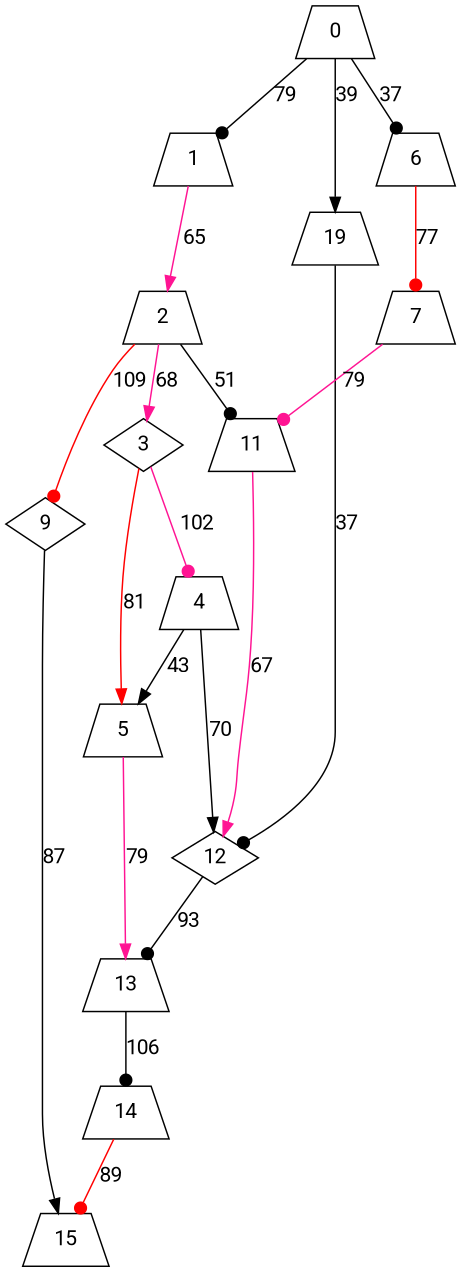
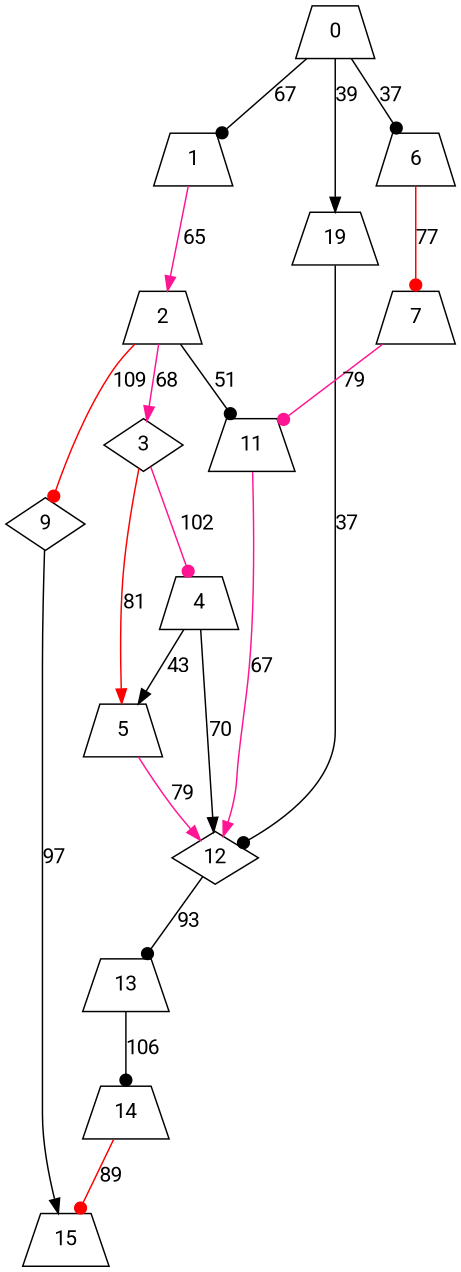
  digraph {
    fontname=Roboto
    node [fontname=Roboto shape=trapezium]
    edge [arrowhead=dot color=black fontname=Roboto]
    0
    1
    6
    n4 [label=19]
    2
    7
    12 [shape=diamond]
    3 [shape=diamond]
    9 [shape=diamond]
    11
    13
    4
    5
    15
    14
-   0 -> 1 [label=79]
+   0 -> 1 [label=67]
    0 -> 6 [label=37]
    0 -> n4 [arrowhead=normal label=39]
    1 -> 2 [arrowhead=normal color=deeppink label=65]
    6 -> 7 [color=red label=77]
    n4 -> 12 [label=37]
    2 -> 3 [arrowhead=normal color=deeppink label=68]
    2 -> 9 [color=red label=109]
    2 -> 11 [label=51]
    7 -> 11 [color=deeppink label=79]
    12 -> 13 [label=93]
    3 -> 4 [color=deeppink label=102]
    3 -> 5 [arrowhead=normal color=red label=81]
-   9 -> 15 [arrowhead=normal label=87]
+   9 -> 15 [arrowhead=normal label=97]
    11 -> 12 [arrowhead=normal color=deeppink label=67]
    13 -> 14 [label=106]
    4 -> 12 [arrowhead=normal label=70]
    4 -> 5 [arrowhead=normal label=43]
-   5 -> 13 [arrowhead=normal color=deeppink label=79]
+   5 -> 12 [arrowhead=normal color=deeppink label=79]
    14 -> 15 [color=red label=89]
  }
